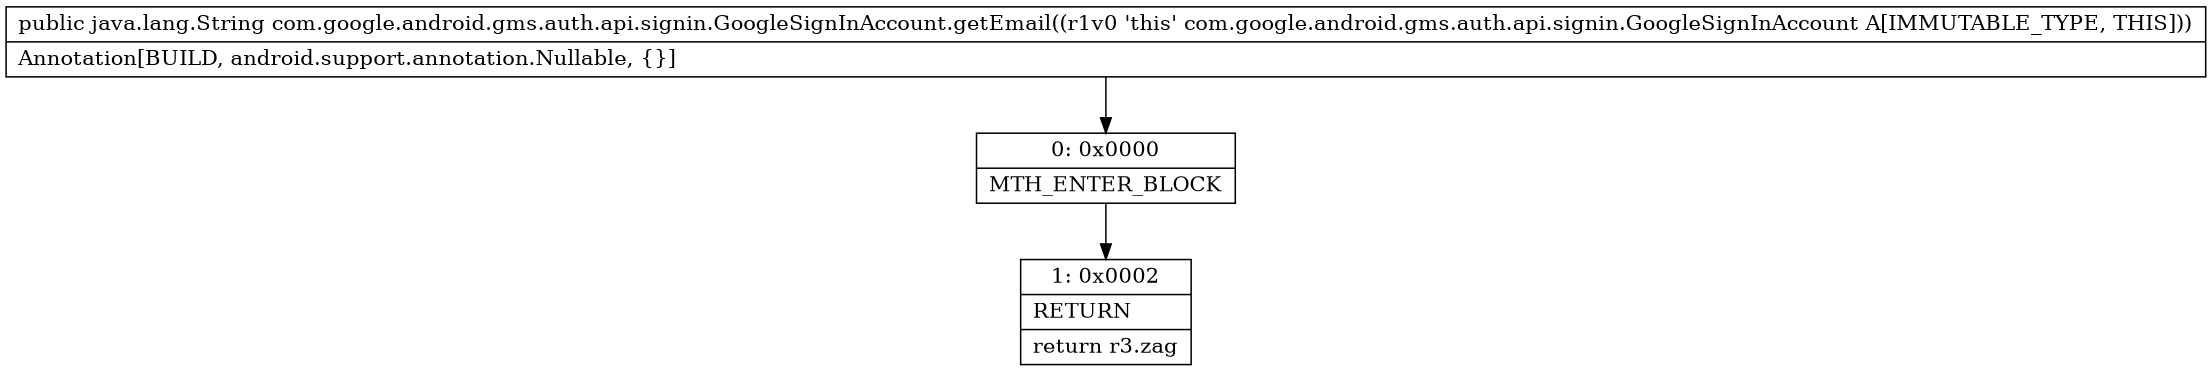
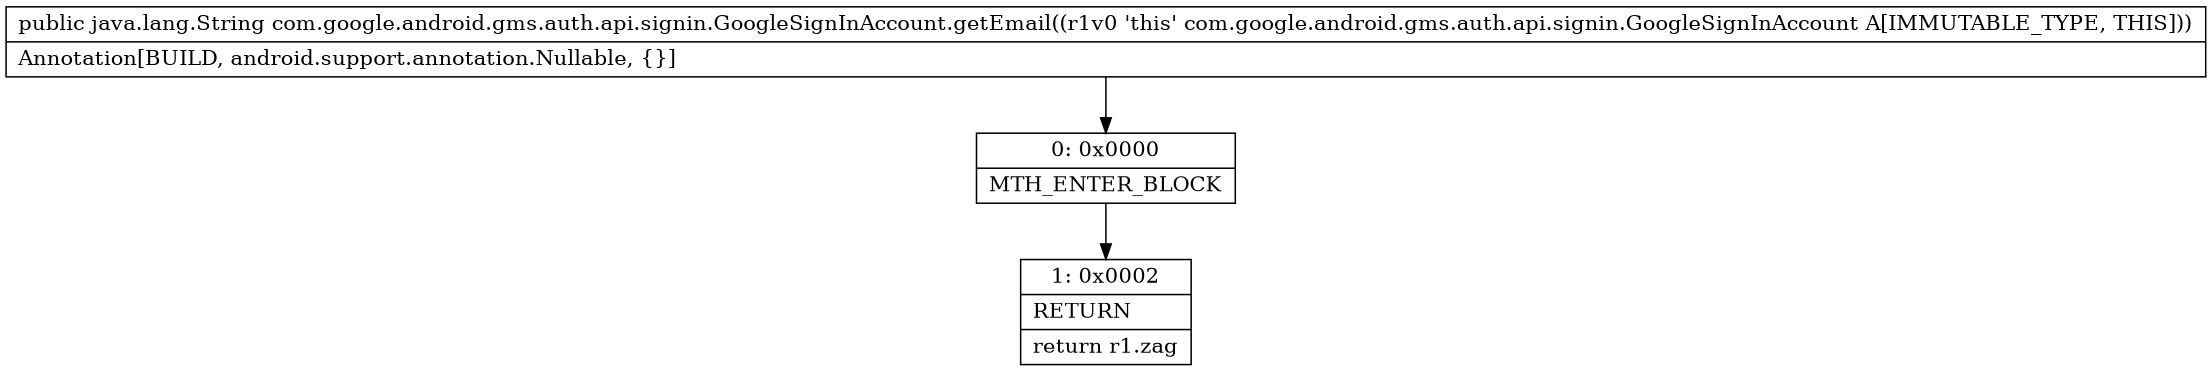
  digraph {
    node [shape=record]
    n1 [label="{0\:\ 0x0000|MTH_ENTER_BLOCK\l}"]
-   n2 [label="{1\:\ 0x0002|RETURN\l|return r3.zag\l}"]
+   n2 [label="{1\:\ 0x0002|RETURN\l|return r1.zag\l}"]
    n3 [label="{public java.lang.String com.google.android.gms.auth.api.signin.GoogleSignInAccount.getEmail((r1v0 'this' com.google.android.gms.auth.api.signin.GoogleSignInAccount A[IMMUTABLE_TYPE, THIS]))  | Annotation[BUILD, android.support.annotation.Nullable, \{\}]\l}"]
    n1 -> n2
    n3 -> n1
  }
